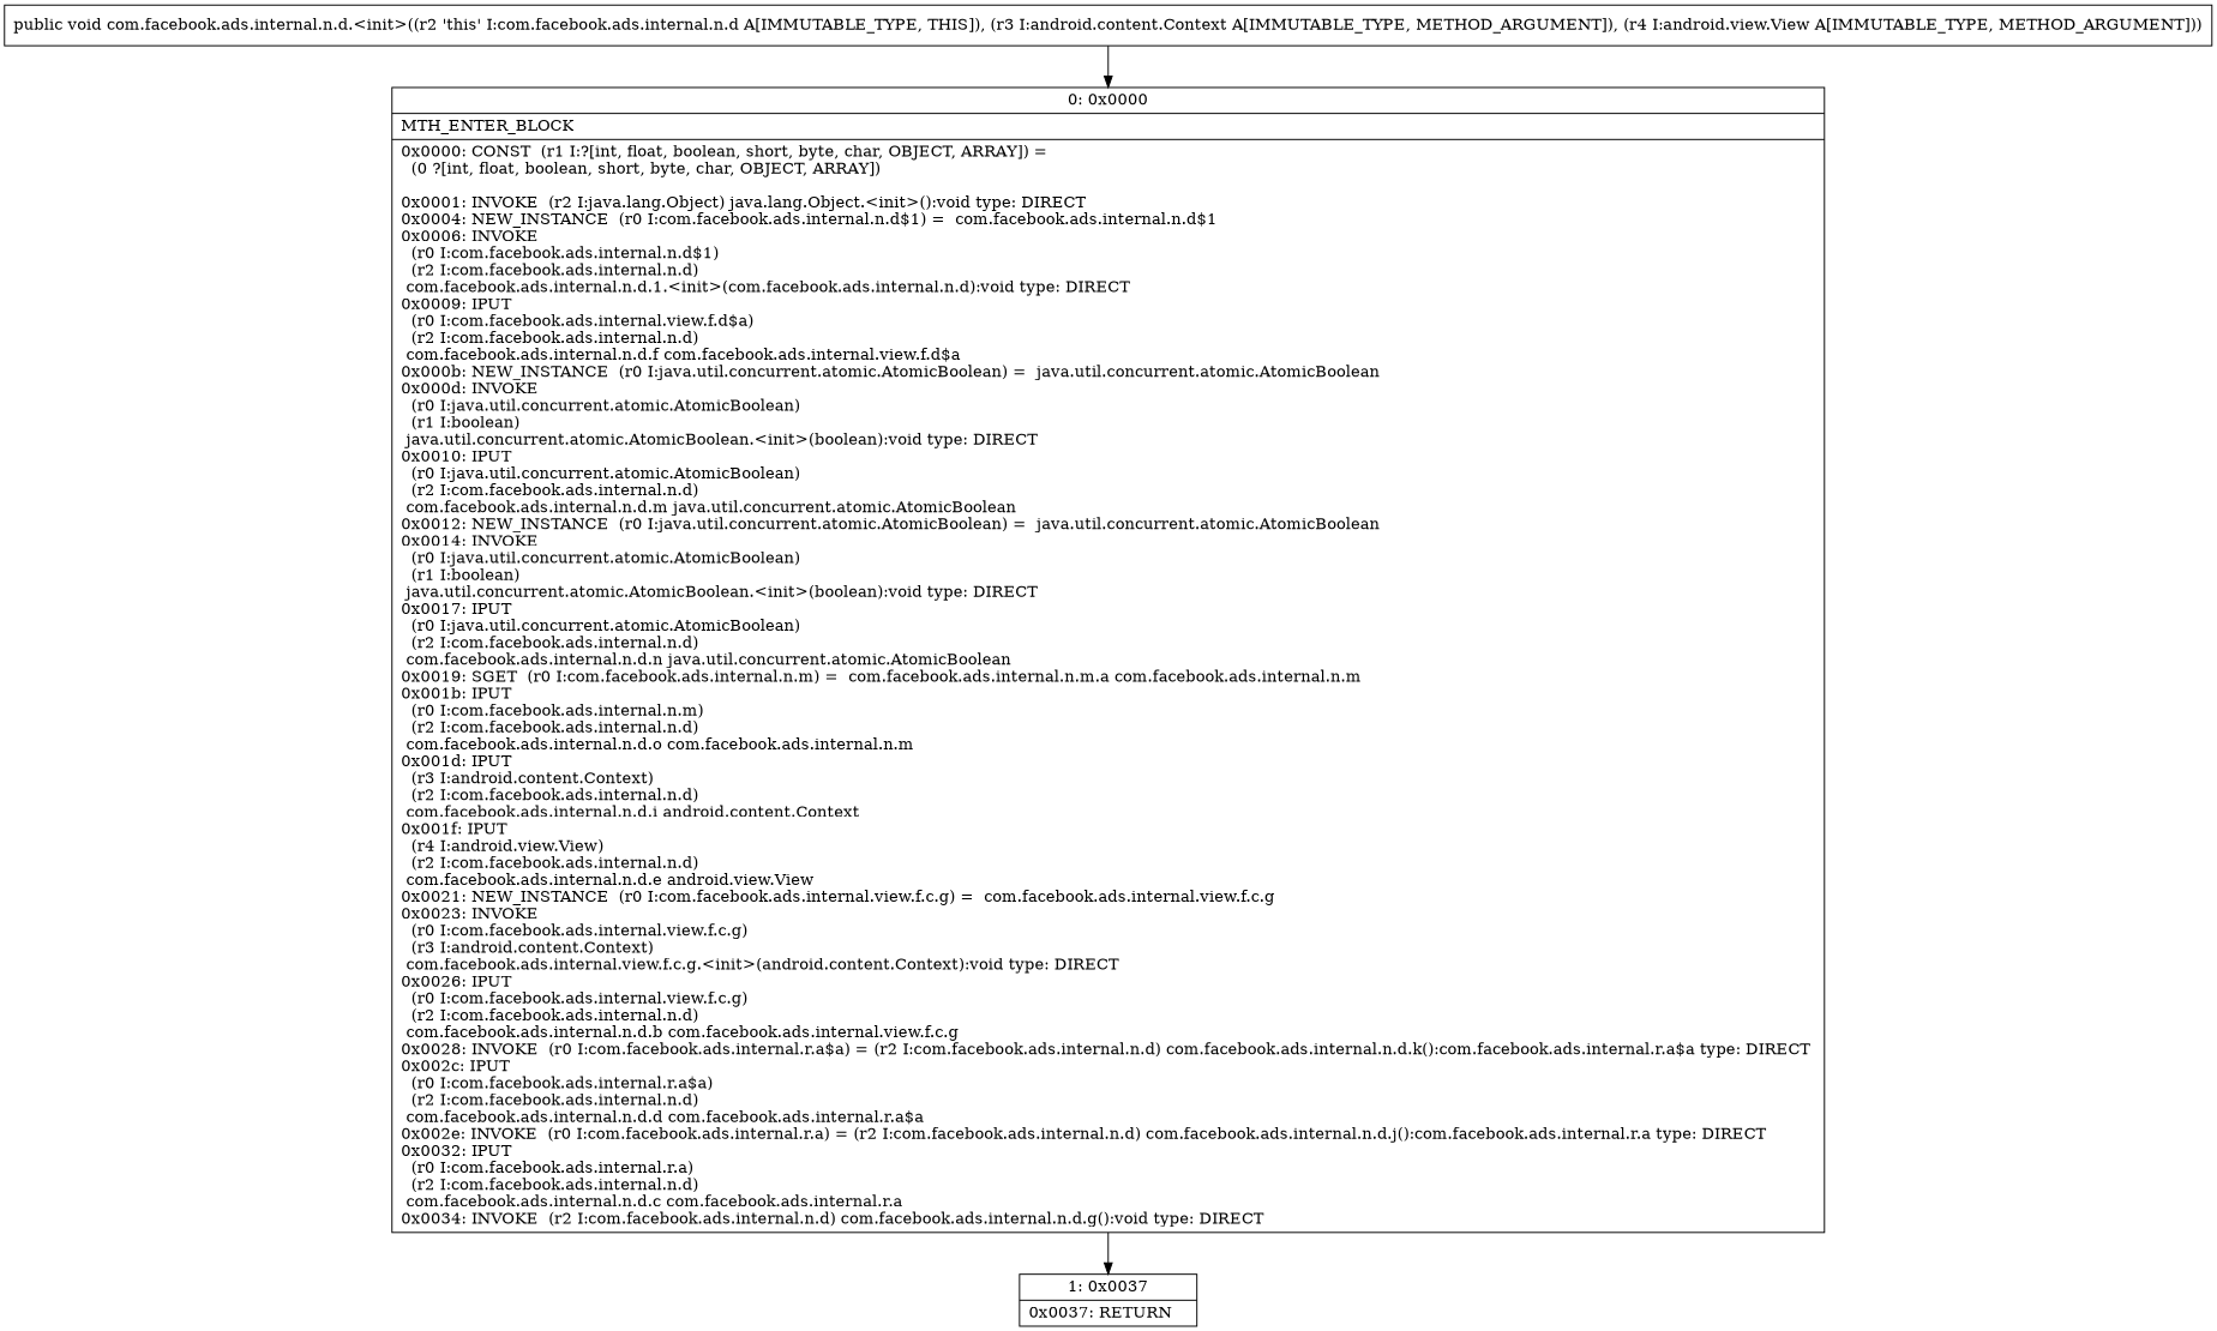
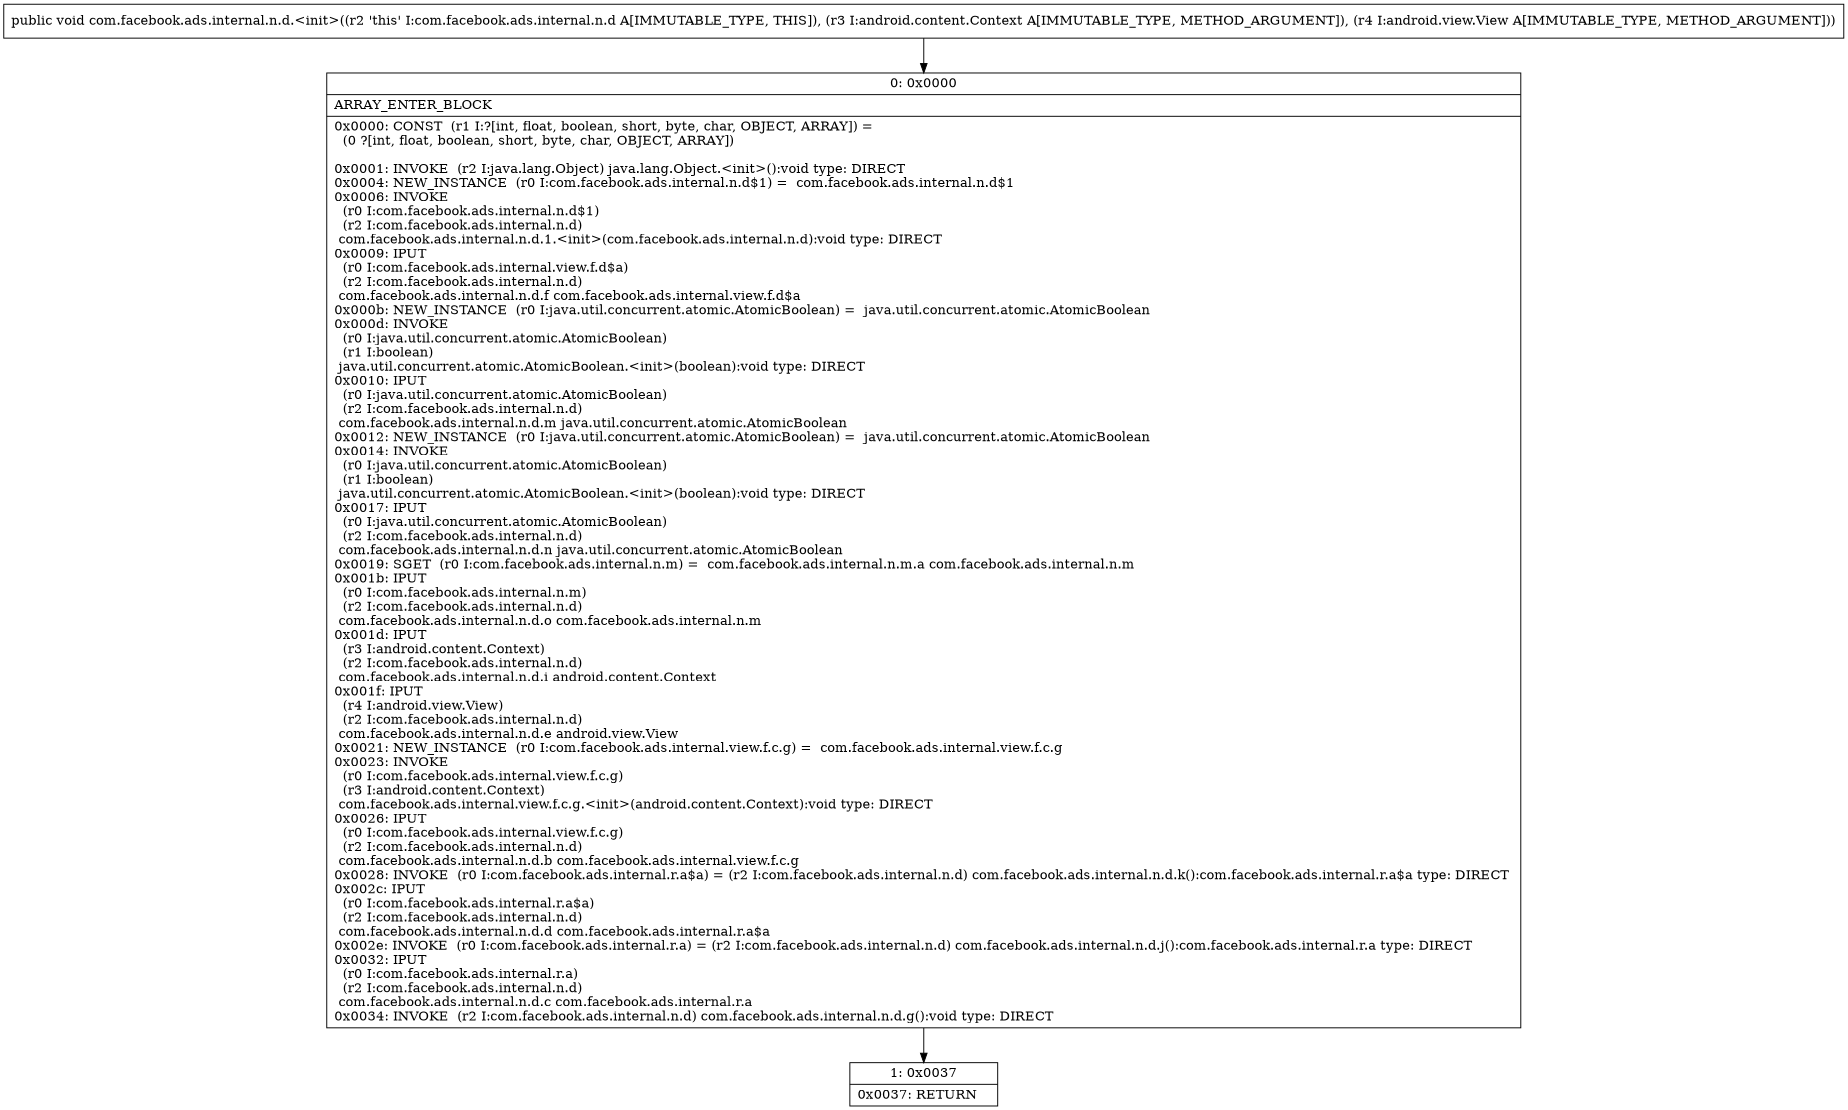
  digraph {
    node [shape=record]
    edge [style=solid]
-   n1 [label="{0\:\ 0x0000|MTH_ENTER_BLOCK\l|0x0000: CONST  (r1 I:?[int, float, boolean, short, byte, char, OBJECT, ARRAY]) = \l  (0 ?[int, float, boolean, short, byte, char, OBJECT, ARRAY])\l \l0x0001: INVOKE  (r2 I:java.lang.Object) java.lang.Object.\<init\>():void type: DIRECT \l0x0004: NEW_INSTANCE  (r0 I:com.facebook.ads.internal.n.d$1) =  com.facebook.ads.internal.n.d$1 \l0x0006: INVOKE  \l  (r0 I:com.facebook.ads.internal.n.d$1)\l  (r2 I:com.facebook.ads.internal.n.d)\l com.facebook.ads.internal.n.d.1.\<init\>(com.facebook.ads.internal.n.d):void type: DIRECT \l0x0009: IPUT  \l  (r0 I:com.facebook.ads.internal.view.f.d$a)\l  (r2 I:com.facebook.ads.internal.n.d)\l com.facebook.ads.internal.n.d.f com.facebook.ads.internal.view.f.d$a \l0x000b: NEW_INSTANCE  (r0 I:java.util.concurrent.atomic.AtomicBoolean) =  java.util.concurrent.atomic.AtomicBoolean \l0x000d: INVOKE  \l  (r0 I:java.util.concurrent.atomic.AtomicBoolean)\l  (r1 I:boolean)\l java.util.concurrent.atomic.AtomicBoolean.\<init\>(boolean):void type: DIRECT \l0x0010: IPUT  \l  (r0 I:java.util.concurrent.atomic.AtomicBoolean)\l  (r2 I:com.facebook.ads.internal.n.d)\l com.facebook.ads.internal.n.d.m java.util.concurrent.atomic.AtomicBoolean \l0x0012: NEW_INSTANCE  (r0 I:java.util.concurrent.atomic.AtomicBoolean) =  java.util.concurrent.atomic.AtomicBoolean \l0x0014: INVOKE  \l  (r0 I:java.util.concurrent.atomic.AtomicBoolean)\l  (r1 I:boolean)\l java.util.concurrent.atomic.AtomicBoolean.\<init\>(boolean):void type: DIRECT \l0x0017: IPUT  \l  (r0 I:java.util.concurrent.atomic.AtomicBoolean)\l  (r2 I:com.facebook.ads.internal.n.d)\l com.facebook.ads.internal.n.d.n java.util.concurrent.atomic.AtomicBoolean \l0x0019: SGET  (r0 I:com.facebook.ads.internal.n.m) =  com.facebook.ads.internal.n.m.a com.facebook.ads.internal.n.m \l0x001b: IPUT  \l  (r0 I:com.facebook.ads.internal.n.m)\l  (r2 I:com.facebook.ads.internal.n.d)\l com.facebook.ads.internal.n.d.o com.facebook.ads.internal.n.m \l0x001d: IPUT  \l  (r3 I:android.content.Context)\l  (r2 I:com.facebook.ads.internal.n.d)\l com.facebook.ads.internal.n.d.i android.content.Context \l0x001f: IPUT  \l  (r4 I:android.view.View)\l  (r2 I:com.facebook.ads.internal.n.d)\l com.facebook.ads.internal.n.d.e android.view.View \l0x0021: NEW_INSTANCE  (r0 I:com.facebook.ads.internal.view.f.c.g) =  com.facebook.ads.internal.view.f.c.g \l0x0023: INVOKE  \l  (r0 I:com.facebook.ads.internal.view.f.c.g)\l  (r3 I:android.content.Context)\l com.facebook.ads.internal.view.f.c.g.\<init\>(android.content.Context):void type: DIRECT \l0x0026: IPUT  \l  (r0 I:com.facebook.ads.internal.view.f.c.g)\l  (r2 I:com.facebook.ads.internal.n.d)\l com.facebook.ads.internal.n.d.b com.facebook.ads.internal.view.f.c.g \l0x0028: INVOKE  (r0 I:com.facebook.ads.internal.r.a$a) = (r2 I:com.facebook.ads.internal.n.d) com.facebook.ads.internal.n.d.k():com.facebook.ads.internal.r.a$a type: DIRECT \l0x002c: IPUT  \l  (r0 I:com.facebook.ads.internal.r.a$a)\l  (r2 I:com.facebook.ads.internal.n.d)\l com.facebook.ads.internal.n.d.d com.facebook.ads.internal.r.a$a \l0x002e: INVOKE  (r0 I:com.facebook.ads.internal.r.a) = (r2 I:com.facebook.ads.internal.n.d) com.facebook.ads.internal.n.d.j():com.facebook.ads.internal.r.a type: DIRECT \l0x0032: IPUT  \l  (r0 I:com.facebook.ads.internal.r.a)\l  (r2 I:com.facebook.ads.internal.n.d)\l com.facebook.ads.internal.n.d.c com.facebook.ads.internal.r.a \l0x0034: INVOKE  (r2 I:com.facebook.ads.internal.n.d) com.facebook.ads.internal.n.d.g():void type: DIRECT \l}"]
+   n1 [label="{0\:\ 0x0000|ARRAY_ENTER_BLOCK\l|0x0000: CONST  (r1 I:?[int, float, boolean, short, byte, char, OBJECT, ARRAY]) = \l  (0 ?[int, float, boolean, short, byte, char, OBJECT, ARRAY])\l \l0x0001: INVOKE  (r2 I:java.lang.Object) java.lang.Object.\<init\>():void type: DIRECT \l0x0004: NEW_INSTANCE  (r0 I:com.facebook.ads.internal.n.d$1) =  com.facebook.ads.internal.n.d$1 \l0x0006: INVOKE  \l  (r0 I:com.facebook.ads.internal.n.d$1)\l  (r2 I:com.facebook.ads.internal.n.d)\l com.facebook.ads.internal.n.d.1.\<init\>(com.facebook.ads.internal.n.d):void type: DIRECT \l0x0009: IPUT  \l  (r0 I:com.facebook.ads.internal.view.f.d$a)\l  (r2 I:com.facebook.ads.internal.n.d)\l com.facebook.ads.internal.n.d.f com.facebook.ads.internal.view.f.d$a \l0x000b: NEW_INSTANCE  (r0 I:java.util.concurrent.atomic.AtomicBoolean) =  java.util.concurrent.atomic.AtomicBoolean \l0x000d: INVOKE  \l  (r0 I:java.util.concurrent.atomic.AtomicBoolean)\l  (r1 I:boolean)\l java.util.concurrent.atomic.AtomicBoolean.\<init\>(boolean):void type: DIRECT \l0x0010: IPUT  \l  (r0 I:java.util.concurrent.atomic.AtomicBoolean)\l  (r2 I:com.facebook.ads.internal.n.d)\l com.facebook.ads.internal.n.d.m java.util.concurrent.atomic.AtomicBoolean \l0x0012: NEW_INSTANCE  (r0 I:java.util.concurrent.atomic.AtomicBoolean) =  java.util.concurrent.atomic.AtomicBoolean \l0x0014: INVOKE  \l  (r0 I:java.util.concurrent.atomic.AtomicBoolean)\l  (r1 I:boolean)\l java.util.concurrent.atomic.AtomicBoolean.\<init\>(boolean):void type: DIRECT \l0x0017: IPUT  \l  (r0 I:java.util.concurrent.atomic.AtomicBoolean)\l  (r2 I:com.facebook.ads.internal.n.d)\l com.facebook.ads.internal.n.d.n java.util.concurrent.atomic.AtomicBoolean \l0x0019: SGET  (r0 I:com.facebook.ads.internal.n.m) =  com.facebook.ads.internal.n.m.a com.facebook.ads.internal.n.m \l0x001b: IPUT  \l  (r0 I:com.facebook.ads.internal.n.m)\l  (r2 I:com.facebook.ads.internal.n.d)\l com.facebook.ads.internal.n.d.o com.facebook.ads.internal.n.m \l0x001d: IPUT  \l  (r3 I:android.content.Context)\l  (r2 I:com.facebook.ads.internal.n.d)\l com.facebook.ads.internal.n.d.i android.content.Context \l0x001f: IPUT  \l  (r4 I:android.view.View)\l  (r2 I:com.facebook.ads.internal.n.d)\l com.facebook.ads.internal.n.d.e android.view.View \l0x0021: NEW_INSTANCE  (r0 I:com.facebook.ads.internal.view.f.c.g) =  com.facebook.ads.internal.view.f.c.g \l0x0023: INVOKE  \l  (r0 I:com.facebook.ads.internal.view.f.c.g)\l  (r3 I:android.content.Context)\l com.facebook.ads.internal.view.f.c.g.\<init\>(android.content.Context):void type: DIRECT \l0x0026: IPUT  \l  (r0 I:com.facebook.ads.internal.view.f.c.g)\l  (r2 I:com.facebook.ads.internal.n.d)\l com.facebook.ads.internal.n.d.b com.facebook.ads.internal.view.f.c.g \l0x0028: INVOKE  (r0 I:com.facebook.ads.internal.r.a$a) = (r2 I:com.facebook.ads.internal.n.d) com.facebook.ads.internal.n.d.k():com.facebook.ads.internal.r.a$a type: DIRECT \l0x002c: IPUT  \l  (r0 I:com.facebook.ads.internal.r.a$a)\l  (r2 I:com.facebook.ads.internal.n.d)\l com.facebook.ads.internal.n.d.d com.facebook.ads.internal.r.a$a \l0x002e: INVOKE  (r0 I:com.facebook.ads.internal.r.a) = (r2 I:com.facebook.ads.internal.n.d) com.facebook.ads.internal.n.d.j():com.facebook.ads.internal.r.a type: DIRECT \l0x0032: IPUT  \l  (r0 I:com.facebook.ads.internal.r.a)\l  (r2 I:com.facebook.ads.internal.n.d)\l com.facebook.ads.internal.n.d.c com.facebook.ads.internal.r.a \l0x0034: INVOKE  (r2 I:com.facebook.ads.internal.n.d) com.facebook.ads.internal.n.d.g():void type: DIRECT \l}"]
    n2 [label="{1\:\ 0x0037|0x0037: RETURN   \l}"]
    n3 [label="{public void com.facebook.ads.internal.n.d.\<init\>((r2 'this' I:com.facebook.ads.internal.n.d A[IMMUTABLE_TYPE, THIS]), (r3 I:android.content.Context A[IMMUTABLE_TYPE, METHOD_ARGUMENT]), (r4 I:android.view.View A[IMMUTABLE_TYPE, METHOD_ARGUMENT])) }"]
    n1 -> n2
    n3 -> n1
  }
